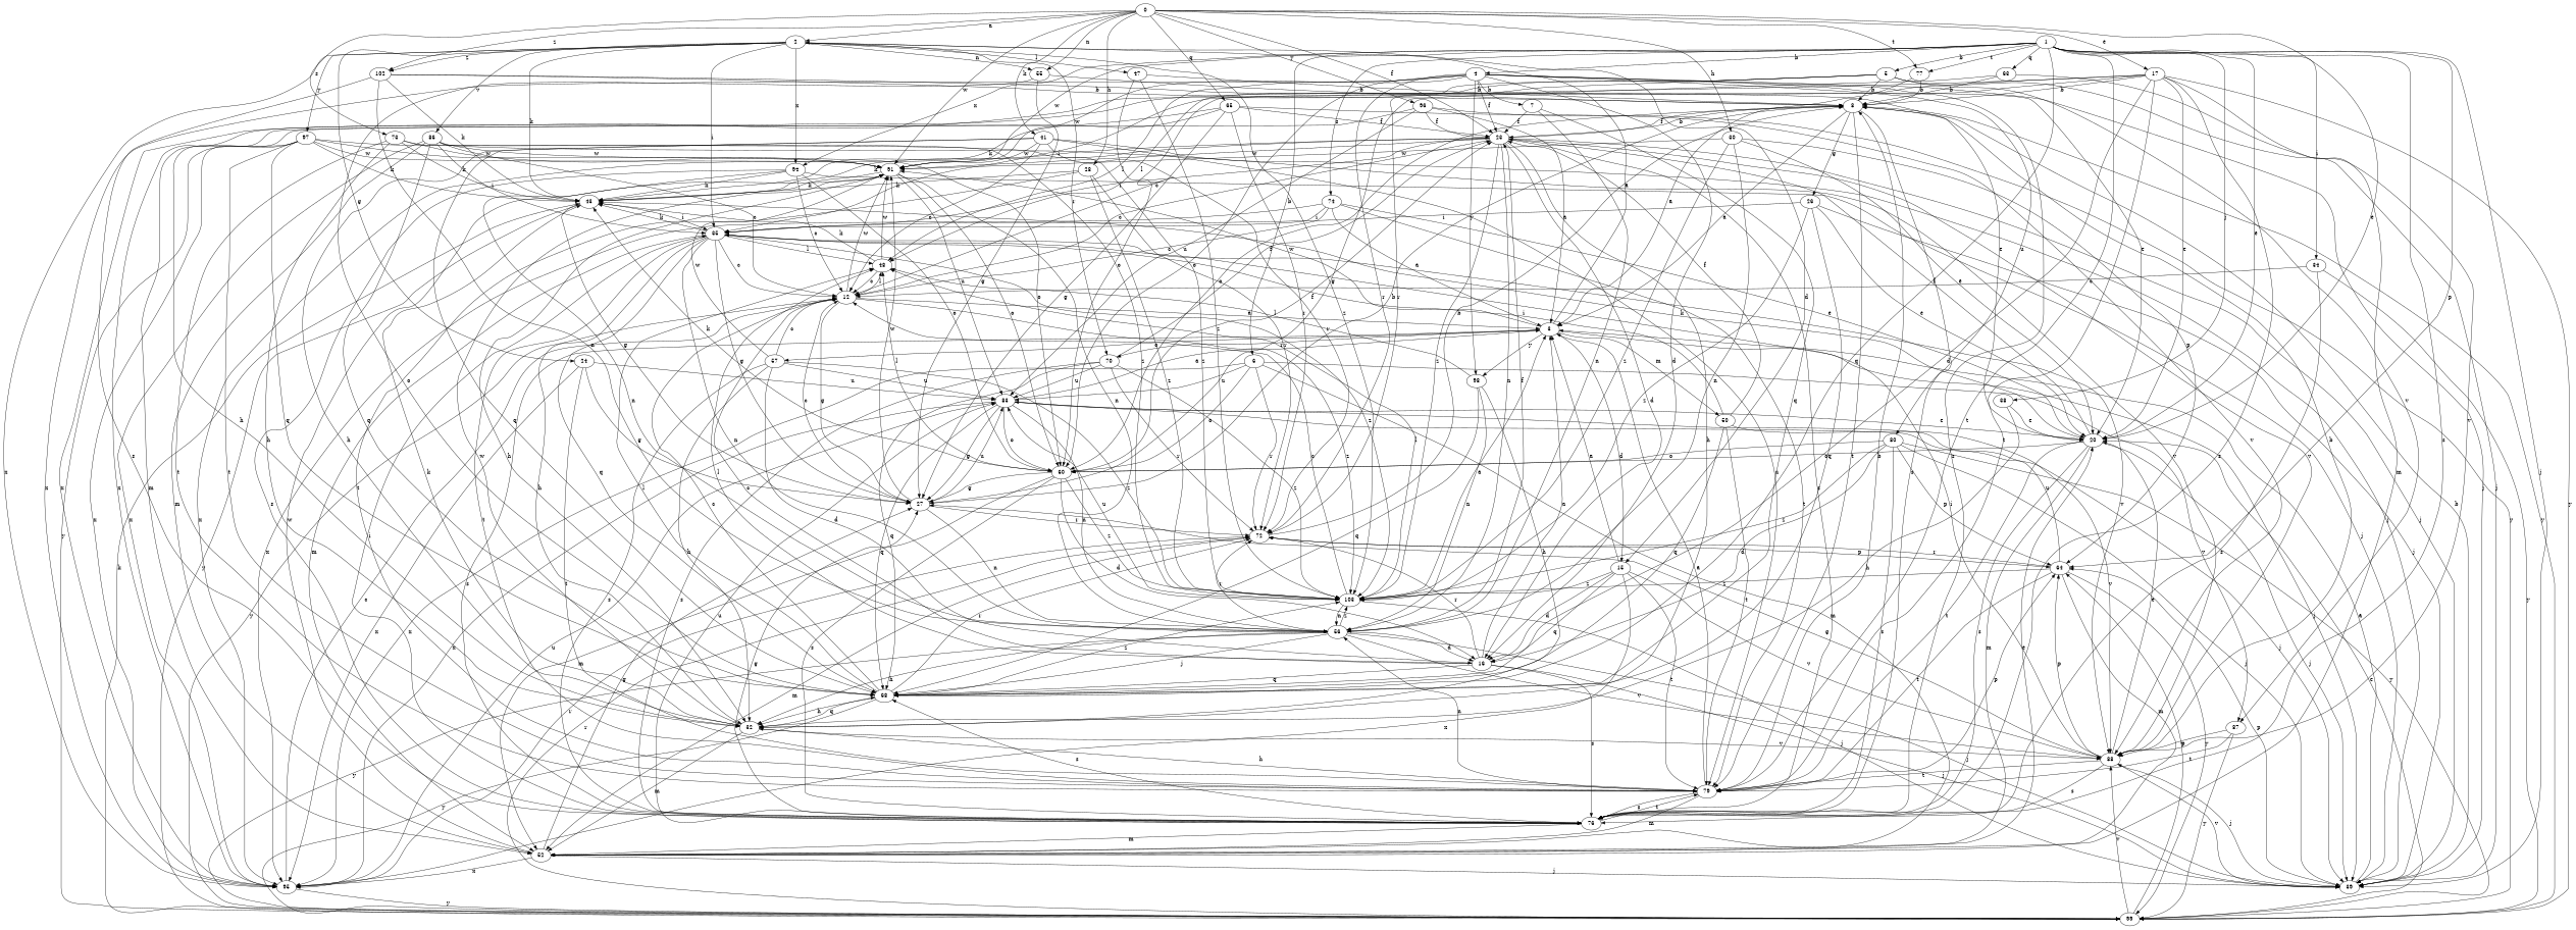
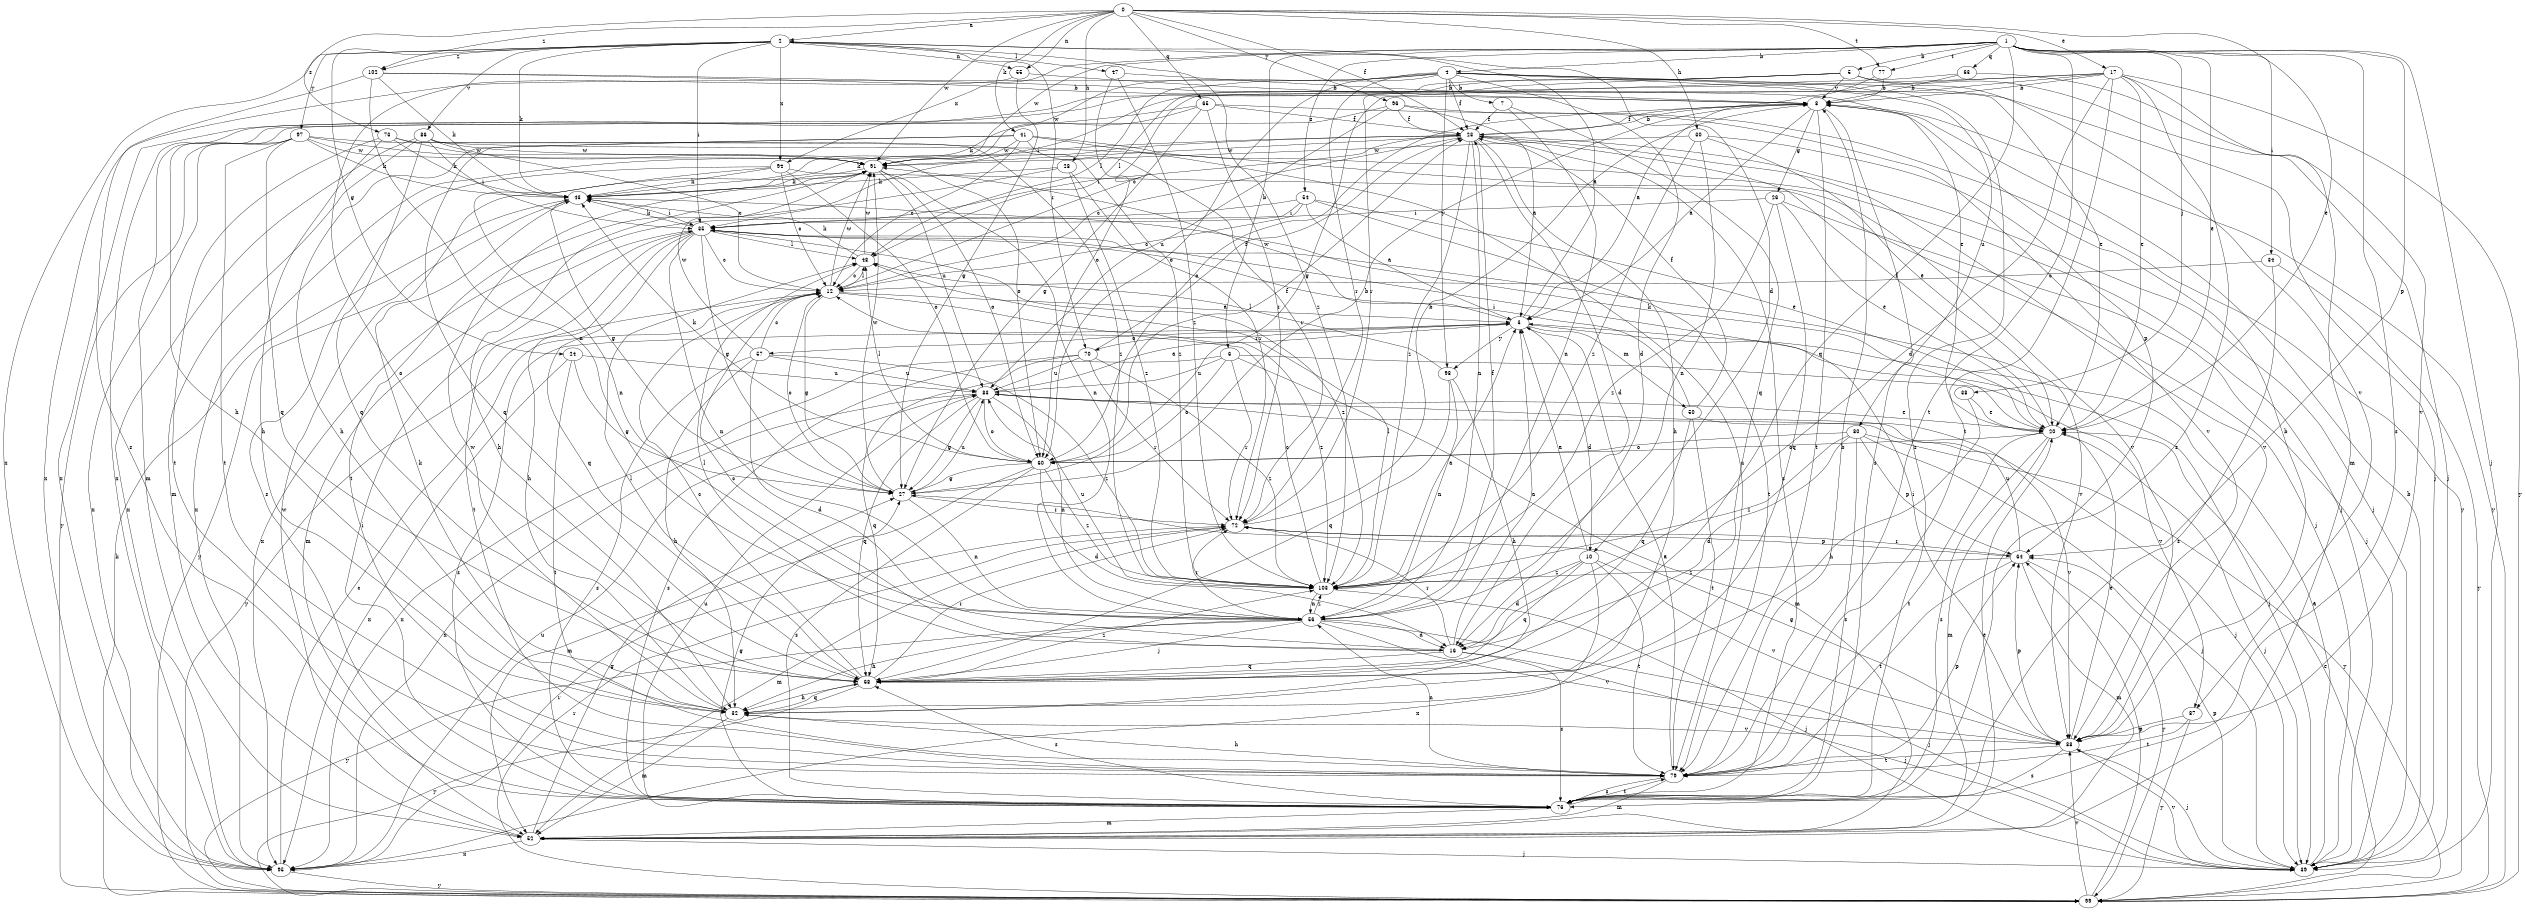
  strict digraph {
    0
    2
    17
    20
    23
    28
    30
    41
    55
    65
    73
    77
    91
    96
    102
    94
-   15
+   15 [label=10]
    24
    35
    43
    47
    70
    86
    95
    97
    103
    76
    79
    16
    8
    52
    99
    12
    39
    60
    56
    88
    32
    72
    64
    68
    27
    3
    83
    1
    4
    5
    6
    34
    38
    n51 [label=63]
-   74
+   74 [label=54]
    98
    7
    48
    80
    87
    50
    57
    26
    0 -> 2 [label=a]
    0 -> 17 [label=e]
    0 -> 20 [label=e]
    0 -> 23 [label=f]
    0 -> 28 [label=h]
    0 -> 30 [label=h]
    0 -> 41 [label=k]
    0 -> 55 [label=n]
    0 -> 65 [label=q]
    0 -> 73 [label=s]
    0 -> 77 [label=t]
    0 -> 91 [label=w]
    0 -> 96 [label=y]
    0 -> 102 [label=z]
    2 -> 55 [label=n]
    2 -> 102 [label=z]
    2 -> 94 [label=x]
    2 -> 15 [label=d]
    2 -> 24 [label=g]
    2 -> 35 [label=i]
    2 -> 43 [label=k]
    2 -> 47 [label=l]
    2 -> 70 [label=r]
    2 -> 86 [label=v]
    2 -> 95 [label=x]
    2 -> 97 [label=y]
    2 -> 103 [label=z]
    17 -> 20 [label=e]
    17 -> 35 [label=i]
    17 -> 95 [label=x]
    17 -> 76 [label=s]
    17 -> 79 [label=t]
    17 -> 16 [label=d]
    17 -> 8 [label=b]
    17 -> 52 [label=m]
    17 -> 99 [label=y]
    17 -> 12 [label=c]
    20 -> 23 [label=f]
    20 -> 43 [label=k]
    20 -> 76 [label=s]
    20 -> 79 [label=t]
    20 -> 52 [label=m]
    20 -> 39 [label=j]
    20 -> 60 [label=o]
    23 -> 91 [label=w]
    23 -> 35 [label=i]
    23 -> 43 [label=k]
    23 -> 95 [label=x]
    23 -> 103 [label=z]
    23 -> 76 [label=s]
    23 -> 16 [label=d]
    23 -> 8 [label=b]
    23 -> 12 [label=c]
    23 -> 39 [label=j]
    23 -> 56 [label=n]
    23 -> 88 [label=v]
    23 -> 32 [label=h]
    28 -> 43 [label=k]
    28 -> 103 [label=z]
    28 -> 79 [label=t]
    28 -> 72 [label=r]
    30 -> 20 [label=e]
    30 -> 91 [label=w]
    30 -> 103 [label=z]
    30 -> 56 [label=n]
    30 -> 64 [label=p]
    41 -> 91 [label=w]
    41 -> 79 [label=u]
    41 -> 12 [label=c]
    41 -> 39 [label=j]
    41 -> 32 [label=h]
    41 -> 72 [label=r]
    41 -> 68 [label=q]
    55 -> 8 [label=b]
    55 -> 68 [label=o]
    55 -> 27 [label=g]
    65 -> 23 [label=f]
    65 -> 43 [label=k]
    65 -> 52 [label=m]
    65 -> 88 [label=v]
    65 -> 72 [label=r]
    65 -> 27 [label=g]
    73 -> 91 [label=w]
    73 -> 43 [label=k]
    73 -> 103 [label=z]
    73 -> 79 [label=t]
    73 -> 32 [label=h]
    77 -> 8 [label=b]
    77 -> 3 [label=a]
    91 -> 43 [label=k]
    91 -> 60 [label=o]
    91 -> 56 [label=n]
    91 -> 32 [label=h]
    91 -> 83 [label=u]
    96 -> 23 [label=f]
    96 -> 99 [label=y]
    96 -> 32 [label=h]
    96 -> 3 [label=a]
    96 -> 83 [label=u]
    102 -> 20 [label=e]
    102 -> 43 [label=k]
    102 -> 76 [label=s]
    102 -> 8 [label=b]
    102 -> 56 [label=n]
    94 -> 43 [label=k]
    94 -> 76 [label=s]
    94 -> 12 [label=c]
    94 -> 39 [label=j]
    94 -> 60 [label=o]
    94 -> 56 [label=n]
    15 -> 95 [label=x]
    15 -> 103 [label=z]
    15 -> 79 [label=t]
    15 -> 16 [label=d]
    15 -> 88 [label=v]
    15 -> 68 [label=q]
    15 -> 3 [label=a]
    24 -> 95 [label=x]
    24 -> 79 [label=t]
    24 -> 27 [label=g]
    24 -> 83 [label=u]
    35 -> 43 [label=k]
    35 -> 103 [label=z]
    35 -> 79 [label=t]
    35 -> 52 [label=m]
    35 -> 12 [label=c]
    35 -> 56 [label=n]
    35 -> 88 [label=v]
    35 -> 32 [label=h]
    35 -> 68 [label=q]
    35 -> 27 [label=g]
    35 -> 48 [label=l]
    43 -> 35 [label=i]
    43 -> 99 [label=y]
    43 -> 27 [label=g]
    47 -> 103 [label=z]
    47 -> 8 [label=b]
    47 -> 60 [label=o]
    70 -> 23 [label=f]
    70 -> 103 [label=z]
    70 -> 76 [label=s]
    70 -> 72 [label=r]
    70 -> 68 [label=q]
    70 -> 83 [label=u]
    86 -> 91 [label=w]
    86 -> 35 [label=i]
    86 -> 95 [label=x]
    86 -> 52 [label=m]
    86 -> 12 [label=c]
    86 -> 88 [label=v]
    86 -> 68 [label=q]
    95 -> 99 [label=y]
    95 -> 12 [label=c]
    95 -> 72 [label=r]
    95 -> 83 [label=u]
    97 -> 91 [label=w]
    97 -> 43 [label=k]
    97 -> 95 [label=x]
    97 -> 103 [label=z]
    97 -> 79 [label=t]
    97 -> 99 [label=y]
    97 -> 60 [label=o]
    97 -> 68 [label=q]
    103 -> 12 [label=c]
    103 -> 39 [label=j]
    103 -> 56 [label=n]
    103 -> 3 [label=a]
    103 -> 83 [label=u]
    103 -> 48 [label=l]
    76 -> 35 [label=i]
    76 -> 79 [label=t]
    76 -> 52 [label=m]
    76 -> 68 [label=s]
    76 -> 27 [label=g]
    76 -> 83 [label=u]
    79 -> 76 [label=s]
    79 -> 8 [label=b]
    79 -> 52 [label=m]
    79 -> 56 [label=n]
    79 -> 32 [label=h]
    79 -> 64 [label=p]
    79 -> 3 [label=a]
    16 -> 76 [label=s]
    16 -> 12 [label=c]
    16 -> 39 [label=j]
    16 -> 72 [label=r]
    16 -> 68 [label=q]
    16 -> 3 [label=a]
    16 -> 48 [label=l]
    8 -> 23 [label=f]
    8 -> 76 [label=s]
    8 -> 79 [label=t]
    8 -> 99 [label=y]
    8 -> 60 [label=o]
    8 -> 3 [label=a]
    8 -> 26 [label=g]
    52 -> 20 [label=e]
    52 -> 91 [label=w]
    52 -> 95 [label=x]
    52 -> 39 [label=j]
    52 -> 27 [label=g]
    99 -> 20 [label=e]
    99 -> 43 [label=k]
    99 -> 88 [label=v]
    99 -> 72 [label=r]
    99 -> 64 [label=p]
    12 -> 91 [label=w]
    12 -> 103 [label=z]
    12 -> 99 [label=y]
    12 -> 27 [label=g]
    12 -> 3 [label=a]
    12 -> 48 [label=l]
    39 -> 8 [label=b]
    39 -> 88 [label=v]
    39 -> 64 [label=p]
    39 -> 3 [label=a]
    60 -> 23 [label=f]
    60 -> 43 [label=k]
    60 -> 103 [label=z]
    60 -> 76 [label=s]
    60 -> 16 [label=d]
    60 -> 52 [label=m]
    60 -> 27 [label=g]
    60 -> 48 [label=l]
    56 -> 23 [label=f]
    56 -> 103 [label=z]
    56 -> 16 [label=d]
    56 -> 99 [label=y]
    56 -> 39 [label=j]
    56 -> 88 [label=v]
    56 -> 32 [label=h]
    56 -> 72 [label=r]
    56 -> 68 [label=j]
    88 -> 20 [label=e]
    88 -> 35 [label=i]
    88 -> 76 [label=s]
    88 -> 79 [label=t]
    88 -> 8 [label=b]
    88 -> 39 [label=j]
    88 -> 64 [label=p]
    88 -> 27 [label=g]
    32 -> 91 [label=w]
    32 -> 43 [label=k]
    32 -> 52 [label=m]
    32 -> 88 [label=v]
    32 -> 68 [label=q]
    72 -> 8 [label=b]
    72 -> 52 [label=m]
    72 -> 64 [label=p]
    64 -> 103 [label=z]
    64 -> 79 [label=t]
    64 -> 52 [label=m]
    64 -> 99 [label=y]
    64 -> 72 [label=r]
    64 -> 83 [label=u]
    68 -> 103 [label=z]
    68 -> 99 [label=y]
    68 -> 12 [label=c]
    68 -> 32 [label=h]
    68 -> 72 [label=r]
    68 -> 48 [label=l]
    27 -> 91 [label=w]
    27 -> 8 [label=b]
    27 -> 12 [label=c]
    27 -> 56 [label=n]
    27 -> 72 [label=r]
    27 -> 83 [label=u]
    3 -> 2 [label=a]
    3 -> 91 [label=w]
    3 -> 15 [label=d]
    3 -> 70 [label=r]
    3 -> 76 [label=s]
    3 -> 39 [label=j]
    3 -> 98 [label=y]
    3 -> 50 [label=m]
    3 -> 57 [label=o]
    83 -> 20 [label=e]
    83 -> 95 [label=x]
    83 -> 39 [label=j]
    83 -> 60 [label=o]
    83 -> 56 [label=n]
    83 -> 68 [label=q]
    83 -> 27 [label=g]
    83 -> 3 [label=a]
    1 -> 20 [label=e]
    1 -> 77 [label=t]
    1 -> 91 [label=w]
    1 -> 94 [label=x]
    1 -> 76 [label=s]
    1 -> 79 [label=t]
    1 -> 39 [label=j]
    1 -> 64 [label=p]
    1 -> 68 [label=q]
    1 -> 4 [label=b]
    1 -> 5 [label=b]
    1 -> 6 [label=b]
    1 -> 34 [label=i]
    1 -> 38 [label=j]
    1 -> n51 [label=q]
    1 -> 74 [label=s]
    4 -> 20 [label=e]
    4 -> 23 [label=f]
    4 -> 91 [label=w]
    4 -> 95 [label=x]
    4 -> 76 [label=s]
    4 -> 16 [label=d]
    4 -> 39 [label=j]
    4 -> 60 [label=o]
    4 -> 72 [label=r]
    4 -> 98 [label=y]
    4 -> 7 [label=b]
    4 -> 48 [label=l]
    4 -> 80 [label=u]
    5 -> 95 [label=x]
-   5 -> 8 [label=b]
+   5 -> 8 [label=v]
    5 -> 39 [label=j]
    5 -> 72 [label=r]
    5 -> 48 [label=l]
    5 -> 87 [label=v]
    6 -> 95 [label=x]
    6 -> 52 [label=m]
    6 -> 60 [label=o]
    6 -> 72 [label=r]
    6 -> 83 [label=u]
    6 -> 87 [label=v]
    34 -> 76 [label=s]
    34 -> 99 [label=y]
    34 -> 12 [label=c]
    38 -> 20 [label=e]
    38 -> 32 [label=h]
    n51 -> 8 [label=b]
    n51 -> 88 [label=v]
    n51 -> 27 [label=g]
    74 -> 20 [label=e]
    74 -> 35 [label=i]
    74 -> 95 [label=x]
    74 -> 79 [label=t]
    74 -> 12 [label=c]
    74 -> 3 [label=a]
    98 -> 56 [label=n]
    98 -> 32 [label=h]
    98 -> 68 [label=q]
    98 -> 48 [label=l]
    7 -> 23 [label=f]
    7 -> 56 [label=n]
    7 -> 68 [label=q]
    48 -> 91 [label=w]
    48 -> 43 [label=k]
    48 -> 12 [label=c]
    80 -> 103 [label=z]
    80 -> 76 [label=s]
    80 -> 16 [label=d]
    80 -> 99 [label=y]
    80 -> 39 [label=j]
    80 -> 60 [label=o]
    80 -> 64 [label=p]
    87 -> 79 [label=t]
    87 -> 99 [label=y]
    87 -> 88 [label=v]
    50 -> 23 [label=f]
    50 -> 35 [label=i]
    50 -> 79 [label=t]
    50 -> 88 [label=v]
    50 -> 68 [label=q]
    57 -> 91 [label=w]
    57 -> 103 [label=z]
    57 -> 76 [label=s]
    57 -> 16 [label=d]
    57 -> 12 [label=c]
    57 -> 32 [label=h]
    57 -> 83 [label=u]
    26 -> 20 [label=e]
    26 -> 35 [label=i]
    26 -> 103 [label=z]
    26 -> 39 [label=j]
    26 -> 68 [label=q]
  }
